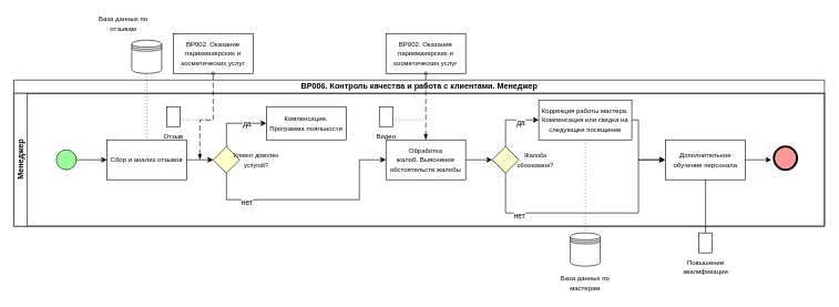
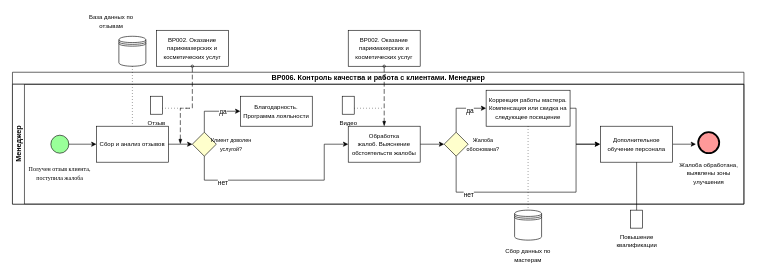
  <mxCell id="0" />
  <mxCell id="1" parent="0" />
  <mxCell id="2" value="BP006.&amp;nbsp;Контроль качества и работа с клиентами. Менеджер" style="swimlane;childLayout=stackLayout;resizeParent=1;resizeParentMax=0;horizontal=1;startSize=20;horizontalStack=0;html=1;" vertex="1" parent="1"><mxGeometry x="20" y="120" width="1220" height="220" as="geometry"><mxRectangle x="150" y="40" width="60" height="30" as="alternateBounds" /></mxGeometry></mxCell>
  <mxCell id="3" value="Менеджер" style="swimlane;startSize=20;horizontal=0;html=1;" vertex="1" parent="2"><mxGeometry y="20" width="1220" height="200" as="geometry" /></mxCell>
  <mxCell id="4" value="" style="ellipse;whiteSpace=wrap;html=1;aspect=fixed;fillColor=light-dark(#99FF99,var(--ge-dark-color, #121212));" vertex="1" parent="3"><mxGeometry x="64" y="85" width="30" height="30" as="geometry" /></mxCell>
  <mxCell id="5" value="" style="endArrow=classic;html=1;rounded=0;exitX=1;exitY=0.5;exitDx=0;exitDy=0;entryX=0;entryY=0.5;entryDx=0;entryDy=0;entryPerimeter=0;" edge="1" parent="3" source="4" target="7"><mxGeometry width="50" height="50" relative="1" as="geometry"><mxPoint x="324" y="270" as="sourcePoint" /><mxPoint x="134" y="100" as="targetPoint" /></mxGeometry></mxCell>
+ <mxCell id="6" value="&lt;font size=&quot;1&quot; face=&quot;Times New Roman&quot;&gt;Получен отзыв клиента, поступила жалоба&lt;/font&gt;" style="text;html=1;align=center;verticalAlign=middle;whiteSpace=wrap;rounded=0;" vertex="1" parent="3"><mxGeometry x="24" y="130" width="110" height="35" as="geometry" /></mxCell>
  <mxCell id="7" value="&lt;font style=&quot;font-size: 10px;&quot;&gt;Сбор и анализ отзывов&lt;/font&gt;" style="points=[[0.25,0,0],[0.5,0,0],[0.75,0,0],[1,0.25,0],[1,0.5,0],[1,0.75,0],[0.75,1,0],[0.5,1,0],[0.25,1,0],[0,0.75,0],[0,0.5,0],[0,0.25,0]];shape=mxgraph.bpmn.task2;whiteSpace=wrap;rectStyle=rounded;size=10;html=1;container=1;expand=0;collapsible=0;taskMarker=user;" vertex="1" parent="3"><mxGeometry x="140" y="70" width="120" height="60" as="geometry" /></mxCell>
  <mxCell id="8" style="edgeStyle=orthogonalEdgeStyle;rounded=0;orthogonalLoop=1;jettySize=auto;html=1;exitX=1;exitY=0.5;exitDx=0;exitDy=0;exitPerimeter=0;entryX=0;entryY=0.5;entryDx=0;entryDy=0;entryPerimeter=0;" edge="1" parent="3" source="7"><mxGeometry relative="1" as="geometry"><mxPoint x="300.0" y="100" as="targetPoint" /></mxGeometry></mxCell>
  <mxCell id="9" value="" style="points=[[0.25,0.25,0],[0.5,0,0],[0.75,0.25,0],[1,0.5,0],[0.75,0.75,0],[0.5,1,0],[0.25,0.75,0],[0,0.5,0]];shape=mxgraph.bpmn.gateway2;html=1;verticalLabelPosition=bottom;labelBackgroundColor=#ffffff;verticalAlign=top;align=center;perimeter=rhombusPerimeter;outlineConnect=0;outline=none;symbol=none;fillColor=light-dark(#FFFFCC,var(--ge-dark-color, #121212));" vertex="1" parent="3"><mxGeometry x="300" y="80" width="40" height="40" as="geometry" /></mxCell>
  <mxCell id="10" value="&lt;font style=&quot;font-size: 9px;&quot;&gt;Клиент доволен услугой?&lt;/font&gt;" style="text;html=1;align=center;verticalAlign=middle;whiteSpace=wrap;rounded=0;" vertex="1" parent="3"><mxGeometry x="330" y="87.5" width="70" height="25" as="geometry" /></mxCell>
- <mxCell id="11" value="&lt;font style=&quot;font-size: 10px;&quot;&gt;Компенсация. Программа лояльности&lt;/font&gt;" style="points=[[0.25,0,0],[0.5,0,0],[0.75,0,0],[1,0.25,0],[1,0.5,0],[1,0.75,0],[0.75,1,0],[0.5,1,0],[0.25,1,0],[0,0.75,0],[0,0.5,0],[0,0.25,0]];shape=mxgraph.bpmn.task2;whiteSpace=wrap;rectStyle=rounded;size=10;html=1;container=1;expand=0;collapsible=0;taskMarker=service;" vertex="1" parent="3"><mxGeometry x="380" y="20" width="120" height="50" as="geometry" /></mxCell>
+ <mxCell id="11" value="&lt;font style=&quot;font-size: 10px;&quot;&gt;Благодарность. Программа лояльности&lt;/font&gt;" style="points=[[0.25,0,0],[0.5,0,0],[0.75,0,0],[1,0.25,0],[1,0.5,0],[1,0.75,0],[0.75,1,0],[0.5,1,0],[0.25,1,0],[0,0.75,0],[0,0.5,0],[0,0.25,0]];shape=mxgraph.bpmn.task2;whiteSpace=wrap;rectStyle=rounded;size=10;html=1;container=1;expand=0;collapsible=0;taskMarker=service;" vertex="1" parent="3"><mxGeometry x="380" y="20" width="120" height="50" as="geometry" /></mxCell>
  <mxCell id="12" style="edgeStyle=orthogonalEdgeStyle;rounded=0;orthogonalLoop=1;jettySize=auto;html=1;exitX=0.5;exitY=0;exitDx=0;exitDy=0;exitPerimeter=0;entryX=0;entryY=0.5;entryDx=0;entryDy=0;entryPerimeter=0;" edge="1" parent="3" source="9" target="11"><mxGeometry relative="1" as="geometry" /></mxCell>
  <mxCell id="13" value="да" style="edgeLabel;html=1;align=center;verticalAlign=middle;resizable=0;points=[];" vertex="1" connectable="0" parent="12"><mxGeometry x="-0.127" y="2" relative="1" as="geometry"><mxPoint x="24" y="2" as="offset" /></mxGeometry></mxCell>
  <mxCell id="14" style="edgeStyle=orthogonalEdgeStyle;rounded=0;orthogonalLoop=1;jettySize=auto;html=1;exitX=0.5;exitY=1;exitDx=0;exitDy=0;exitPerimeter=0;entryX=0;entryY=0.5;entryDx=0;entryDy=0;entryPerimeter=0;" edge="1" parent="3" source="9"><mxGeometry relative="1" as="geometry"><mxPoint x="560.0" y="100" as="targetPoint" /><Array as="points"><mxPoint x="320" y="160" /><mxPoint x="520" y="160" /><mxPoint x="520" y="100" /></Array></mxGeometry></mxCell>
  <mxCell id="15" value="нет" style="edgeLabel;html=1;align=center;verticalAlign=middle;resizable=0;points=[];" vertex="1" connectable="0" parent="14"><mxGeometry x="-0.516" y="1" relative="1" as="geometry"><mxPoint x="-12" y="4" as="offset" /></mxGeometry></mxCell>
  <mxCell id="16" value="" style="points=[[0.145,0.145,0],[0.5,0,0],[0.855,0.145,0],[1,0.5,0],[0.855,0.855,0],[0.5,1,0],[0.145,0.855,0],[0,0.5,0]];shape=mxgraph.bpmn.event;html=1;verticalLabelPosition=bottom;labelBackgroundColor=#ffffff;verticalAlign=top;align=center;perimeter=ellipsePerimeter;outlineConnect=0;aspect=fixed;outline=end;symbol=terminate2;fillColor=light-dark(#FF9999,var(--ge-dark-color, #121212));" vertex="1" parent="3"><mxGeometry x="1143.75" y="80" width="35" height="35" as="geometry" /></mxCell>
+ <mxCell id="17" value="&lt;span style=&quot;font-size: 10px;&quot;&gt;Жалоба обработана, выявлены зоны улучшения&lt;/span&gt;" style="text;html=1;align=center;verticalAlign=middle;whiteSpace=wrap;rounded=0;" vertex="1" parent="3"><mxGeometry x="1110" y="132.5" width="102.5" height="30" as="geometry" /></mxCell>
  <mxCell id="18" style="edgeStyle=orthogonalEdgeStyle;rounded=0;orthogonalLoop=1;jettySize=auto;html=1;exitX=1;exitY=0.5;exitDx=0;exitDy=0;exitPerimeter=0;" edge="1" parent="3" source="19" target="20"><mxGeometry relative="1" as="geometry" /></mxCell>
  <mxCell id="19" value="&lt;font style=&quot;font-size: 10px;&quot;&gt;Обработка жалоб.&amp;nbsp;&lt;/font&gt;&lt;font style=&quot;font-size: 10px;&quot;&gt;Выяснение обстоятельств жалобы&lt;/font&gt;" style="points=[[0.25,0,0],[0.5,0,0],[0.75,0,0],[1,0.25,0],[1,0.5,0],[1,0.75,0],[0.75,1,0],[0.5,1,0],[0.25,1,0],[0,0.75,0],[0,0.5,0],[0,0.25,0]];shape=mxgraph.bpmn.task2;whiteSpace=wrap;rectStyle=rounded;size=10;html=1;container=1;expand=0;collapsible=0;taskMarker=user;" vertex="1" parent="3"><mxGeometry x="560" y="70" width="120" height="60" as="geometry" /></mxCell>
  <mxCell id="20" value="" style="points=[[0.25,0.25,0],[0.5,0,0],[0.75,0.25,0],[1,0.5,0],[0.75,0.75,0],[0.5,1,0],[0.25,0.75,0],[0,0.5,0]];shape=mxgraph.bpmn.gateway2;html=1;verticalLabelPosition=bottom;labelBackgroundColor=#ffffff;verticalAlign=top;align=center;perimeter=rhombusPerimeter;outlineConnect=0;outline=none;symbol=none;fillColor=light-dark(#FFFFCC,var(--ge-dark-color, #121212));" vertex="1" parent="3"><mxGeometry x="720" y="80" width="40" height="40" as="geometry" /></mxCell>
  <mxCell id="21" value="&lt;font style=&quot;font-size: 9px;&quot;&gt;Жалоба обоснована?&lt;/font&gt;" style="text;html=1;align=center;verticalAlign=middle;whiteSpace=wrap;rounded=0;" vertex="1" parent="3"><mxGeometry x="750" y="87.5" width="70" height="25" as="geometry" /></mxCell>
  <mxCell id="22" style="edgeStyle=orthogonalEdgeStyle;rounded=0;orthogonalLoop=1;jettySize=auto;html=1;exitX=0.5;exitY=0;exitDx=0;exitDy=0;exitPerimeter=0;entryX=0;entryY=0.5;entryDx=0;entryDy=0;entryPerimeter=0;" edge="1" parent="3" source="20" target="27"><mxGeometry relative="1" as="geometry"><mxPoint x="800" y="45" as="targetPoint" /></mxGeometry></mxCell>
  <mxCell id="23" value="да" style="edgeLabel;html=1;align=center;verticalAlign=middle;resizable=0;points=[];" vertex="1" connectable="0" parent="22"><mxGeometry x="-0.127" y="2" relative="1" as="geometry"><mxPoint x="24" y="2" as="offset" /></mxGeometry></mxCell>
  <mxCell id="24" style="edgeStyle=orthogonalEdgeStyle;rounded=0;orthogonalLoop=1;jettySize=auto;html=1;exitX=0.5;exitY=1;exitDx=0;exitDy=0;exitPerimeter=0;entryX=0;entryY=0.5;entryDx=0;entryDy=0;entryPerimeter=0;" edge="1" parent="3" source="20"><mxGeometry relative="1" as="geometry"><mxPoint x="980.0" y="100" as="targetPoint" /><Array as="points"><mxPoint x="740" y="180" /><mxPoint x="940" y="180" /><mxPoint x="940" y="100" /></Array></mxGeometry></mxCell>
  <mxCell id="25" value="нет" style="edgeLabel;html=1;align=center;verticalAlign=middle;resizable=0;points=[];" vertex="1" connectable="0" parent="24"><mxGeometry x="-0.516" y="1" relative="1" as="geometry"><mxPoint x="-12" y="4" as="offset" /></mxGeometry></mxCell>
  <mxCell id="26" style="edgeStyle=orthogonalEdgeStyle;rounded=0;orthogonalLoop=1;jettySize=auto;html=1;exitX=1;exitY=0.5;exitDx=0;exitDy=0;exitPerimeter=0;" edge="1" parent="3" source="27"><mxGeometry relative="1" as="geometry"><mxPoint x="980" y="100" as="targetPoint" /><Array as="points"><mxPoint x="940" y="40" /><mxPoint x="940" y="100" /></Array></mxGeometry></mxCell>
  <mxCell id="27" value="&lt;font size=&quot;1&quot;&gt;Коррекция работы мастера. Компенсация или скидка на следующее посещение&lt;/font&gt;" style="points=[[0.25,0,0],[0.5,0,0],[0.75,0,0],[1,0.25,0],[1,0.5,0],[1,0.75,0],[0.75,1,0],[0.5,1,0],[0.25,1,0],[0,0.75,0],[0,0.5,0],[0,0.25,0]];shape=mxgraph.bpmn.task2;whiteSpace=wrap;rectStyle=rounded;size=10;html=1;container=1;expand=0;collapsible=0;taskMarker=abstract;" vertex="1" parent="3"><mxGeometry x="790" y="10" width="140" height="60" as="geometry" /></mxCell>
  <mxCell id="28" style="edgeStyle=orthogonalEdgeStyle;rounded=0;orthogonalLoop=1;jettySize=auto;html=1;exitX=1;exitY=0.5;exitDx=0;exitDy=0;exitPerimeter=0;" edge="1" parent="3" source="29"><mxGeometry relative="1" as="geometry"><mxPoint x="1140" y="99.556" as="targetPoint" /></mxGeometry></mxCell>
  <mxCell id="29" value="&lt;span style=&quot;font-size: 10px;&quot;&gt;Дополнительное обучение персонала&lt;/span&gt;" style="points=[[0.25,0,0],[0.5,0,0],[0.75,0,0],[1,0.25,0],[1,0.5,0],[1,0.75,0],[0.75,1,0],[0.5,1,0],[0.25,1,0],[0,0.75,0],[0,0.5,0],[0,0.25,0]];shape=mxgraph.bpmn.task2;whiteSpace=wrap;rectStyle=rounded;size=10;html=1;container=1;expand=0;collapsible=0;taskMarker=user;" vertex="1" parent="3"><mxGeometry x="981" y="70" width="120" height="60" as="geometry" /></mxCell>
- <mxCell id="30" value="&lt;span style=&quot;font-size: 10px;&quot;&gt;База данных по мастерам&lt;/span&gt;" style="text;html=1;align=center;verticalAlign=middle;whiteSpace=wrap;rounded=0;" vertex="1" parent="1"><mxGeometry x="835" y="410" width="90" height="30" as="geometry" /></mxCell>
+ <mxCell id="30" value="&lt;span style=&quot;font-size: 10px;&quot;&gt;Сбор данных по мастерам&lt;/span&gt;" style="text;html=1;align=center;verticalAlign=middle;whiteSpace=wrap;rounded=0;" vertex="1" parent="1"><mxGeometry x="835" y="410" width="90" height="30" as="geometry" /></mxCell>
  <mxCell id="31" value="" style="shape=datastore;html=1;labelPosition=center;verticalLabelPosition=bottom;align=center;verticalAlign=top;" vertex="1" parent="1"><mxGeometry x="857.5" y="350" width="45" height="50" as="geometry" /></mxCell>
  <mxCell id="32" value="&lt;span style=&quot;font-size: 10px;&quot;&gt;База данных по отзывам&lt;/span&gt;" style="text;html=1;align=center;verticalAlign=middle;whiteSpace=wrap;rounded=0;" vertex="1" parent="1"><mxGeometry x="140" y="20" width="90" height="30" as="geometry" /></mxCell>
  <mxCell id="33" value="" style="shape=datastore;html=1;labelPosition=center;verticalLabelPosition=bottom;align=center;verticalAlign=top;" vertex="1" parent="1"><mxGeometry x="197.5" width="45" height="50" as="geometry" y="60" /></mxCell>
  <mxCell id="34" value="" style="edgeStyle=elbowEdgeStyle;fontSize=12;html=1;endFill=0;startFill=0;endSize=6;startSize=6;dashed=1;dashPattern=1 4;endArrow=none;startArrow=none;rounded=0;exitX=0.5;exitY=1;exitDx=0;exitDy=0;entryX=0.5;entryY=0;entryDx=0;entryDy=0;entryPerimeter=0;" edge="1" parent="1" source="33" target="7"><mxGeometry width="160" relative="1" as="geometry"><mxPoint x="420" y="280" as="sourcePoint" /><mxPoint x="580" y="280" as="targetPoint" /></mxGeometry></mxCell>
  <mxCell id="35" value="" style="edgeStyle=elbowEdgeStyle;fontSize=12;html=1;endFill=0;startFill=0;endSize=6;startSize=6;dashed=1;dashPattern=1 4;endArrow=none;startArrow=none;rounded=0;" edge="1" parent="1"><mxGeometry width="160" relative="1" as="geometry"><mxPoint x="270" y="180" as="sourcePoint" /><mxPoint x="320" y="180" as="targetPoint" /></mxGeometry></mxCell>
  <mxCell id="36" value="&lt;font style=&quot;font-size: 10px;&quot;&gt;Отзыв&lt;/font&gt;" style="shape=mxgraph.bpmn.data2;labelPosition=center;verticalLabelPosition=bottom;align=center;verticalAlign=top;size=5;html=1;" vertex="1" parent="1"><mxGeometry x="250" y="160" width="20" height="30" as="geometry" /></mxCell>
  <mxCell id="37" value="&lt;font style=&quot;font-size: 10px;&quot;&gt;BP002.&amp;nbsp;Оказание парикмахерских и косметических услуг&lt;/font&gt;" style="rounded=0;whiteSpace=wrap;html=1;" vertex="1" parent="1"><mxGeometry x="260" y="50" width="120" height="60" as="geometry" /></mxCell>
  <mxCell id="38" value="" style="dashed=1;dashPattern=8 4;endArrow=blockThin;endFill=1;startArrow=oval;startFill=0;endSize=6;startSize=4;html=1;rounded=0;exitX=0.5;exitY=1;exitDx=0;exitDy=0;" edge="1" parent="1" source="37"><mxGeometry width="160" relative="1" as="geometry"><mxPoint x="410" y="270" as="sourcePoint" /><mxPoint x="300" y="240" as="targetPoint" /><Array as="points"><mxPoint x="320" y="180" /><mxPoint x="300" y="180" /></Array></mxGeometry></mxCell>
  <mxCell id="39" value="" style="edgeStyle=elbowEdgeStyle;fontSize=12;html=1;endFill=0;startFill=0;endSize=6;startSize=6;dashed=1;dashPattern=1 4;endArrow=none;startArrow=none;rounded=0;" edge="1" parent="1"><mxGeometry width="160" relative="1" as="geometry"><mxPoint x="590" y="180" as="sourcePoint" /><mxPoint x="640" y="180" as="targetPoint" /></mxGeometry></mxCell>
  <mxCell id="40" value="&lt;font style=&quot;font-size: 10px;&quot;&gt;Видео&lt;/font&gt;" style="shape=mxgraph.bpmn.data2;labelPosition=center;verticalLabelPosition=bottom;align=center;verticalAlign=top;size=5;html=1;" vertex="1" parent="1"><mxGeometry x="570" y="160" width="20" height="30" as="geometry" /></mxCell>
  <mxCell id="41" value="&lt;font style=&quot;font-size: 10px;&quot;&gt;BP002.&amp;nbsp;Оказание парикмахерских и косметических услуг&lt;/font&gt;" style="rounded=0;whiteSpace=wrap;html=1;" vertex="1" parent="1"><mxGeometry x="580" y="50" width="120" height="60" as="geometry" /></mxCell>
  <mxCell id="42" value="" style="dashed=1;dashPattern=8 4;endArrow=blockThin;endFill=1;startArrow=oval;startFill=0;endSize=6;startSize=4;html=1;rounded=0;exitX=0.5;exitY=1;exitDx=0;exitDy=0;entryX=0.5;entryY=0;entryDx=0;entryDy=0;entryPerimeter=0;" edge="1" parent="1" source="41" target="19"><mxGeometry width="160" relative="1" as="geometry"><mxPoint x="730" y="270" as="sourcePoint" /><mxPoint x="620" y="240" as="targetPoint" /><Array as="points"><mxPoint x="640" y="180" /></Array></mxGeometry></mxCell>
  <mxCell id="43" value="&lt;font style=&quot;font-size: 10px;&quot;&gt;Повышение&lt;/font&gt;&lt;div&gt;&lt;font style=&quot;font-size: 10px;&quot;&gt;квалификации&lt;/font&gt;&lt;/div&gt;" style="shape=mxgraph.bpmn.data2;labelPosition=center;verticalLabelPosition=bottom;align=center;verticalAlign=top;size=5;html=1;" vertex="1" parent="1"><mxGeometry x="1051" y="350" width="20" height="30" as="geometry" /></mxCell>
  <mxCell id="44" style="edgeStyle=orthogonalEdgeStyle;rounded=0;orthogonalLoop=1;jettySize=auto;html=1;exitX=0.5;exitY=1;exitDx=0;exitDy=0;exitPerimeter=0;entryX=0.5;entryY=0;entryDx=0;entryDy=0;entryPerimeter=0;endArrow=none;startFill=0;dashed=0;dashPattern=1 4;" edge="1" parent="1" source="29" target="43"><mxGeometry relative="1" as="geometry" /></mxCell>
  <mxCell id="45" style="edgeStyle=orthogonalEdgeStyle;rounded=0;orthogonalLoop=1;jettySize=auto;html=1;exitX=0.5;exitY=1;exitDx=0;exitDy=0;exitPerimeter=0;entryX=0.5;entryY=0;entryDx=0;entryDy=0;endArrow=none;startFill=0;dashed=1;dashPattern=1 4;" edge="1" parent="1" source="27" target="31"><mxGeometry relative="1" as="geometry" /></mxCell>
